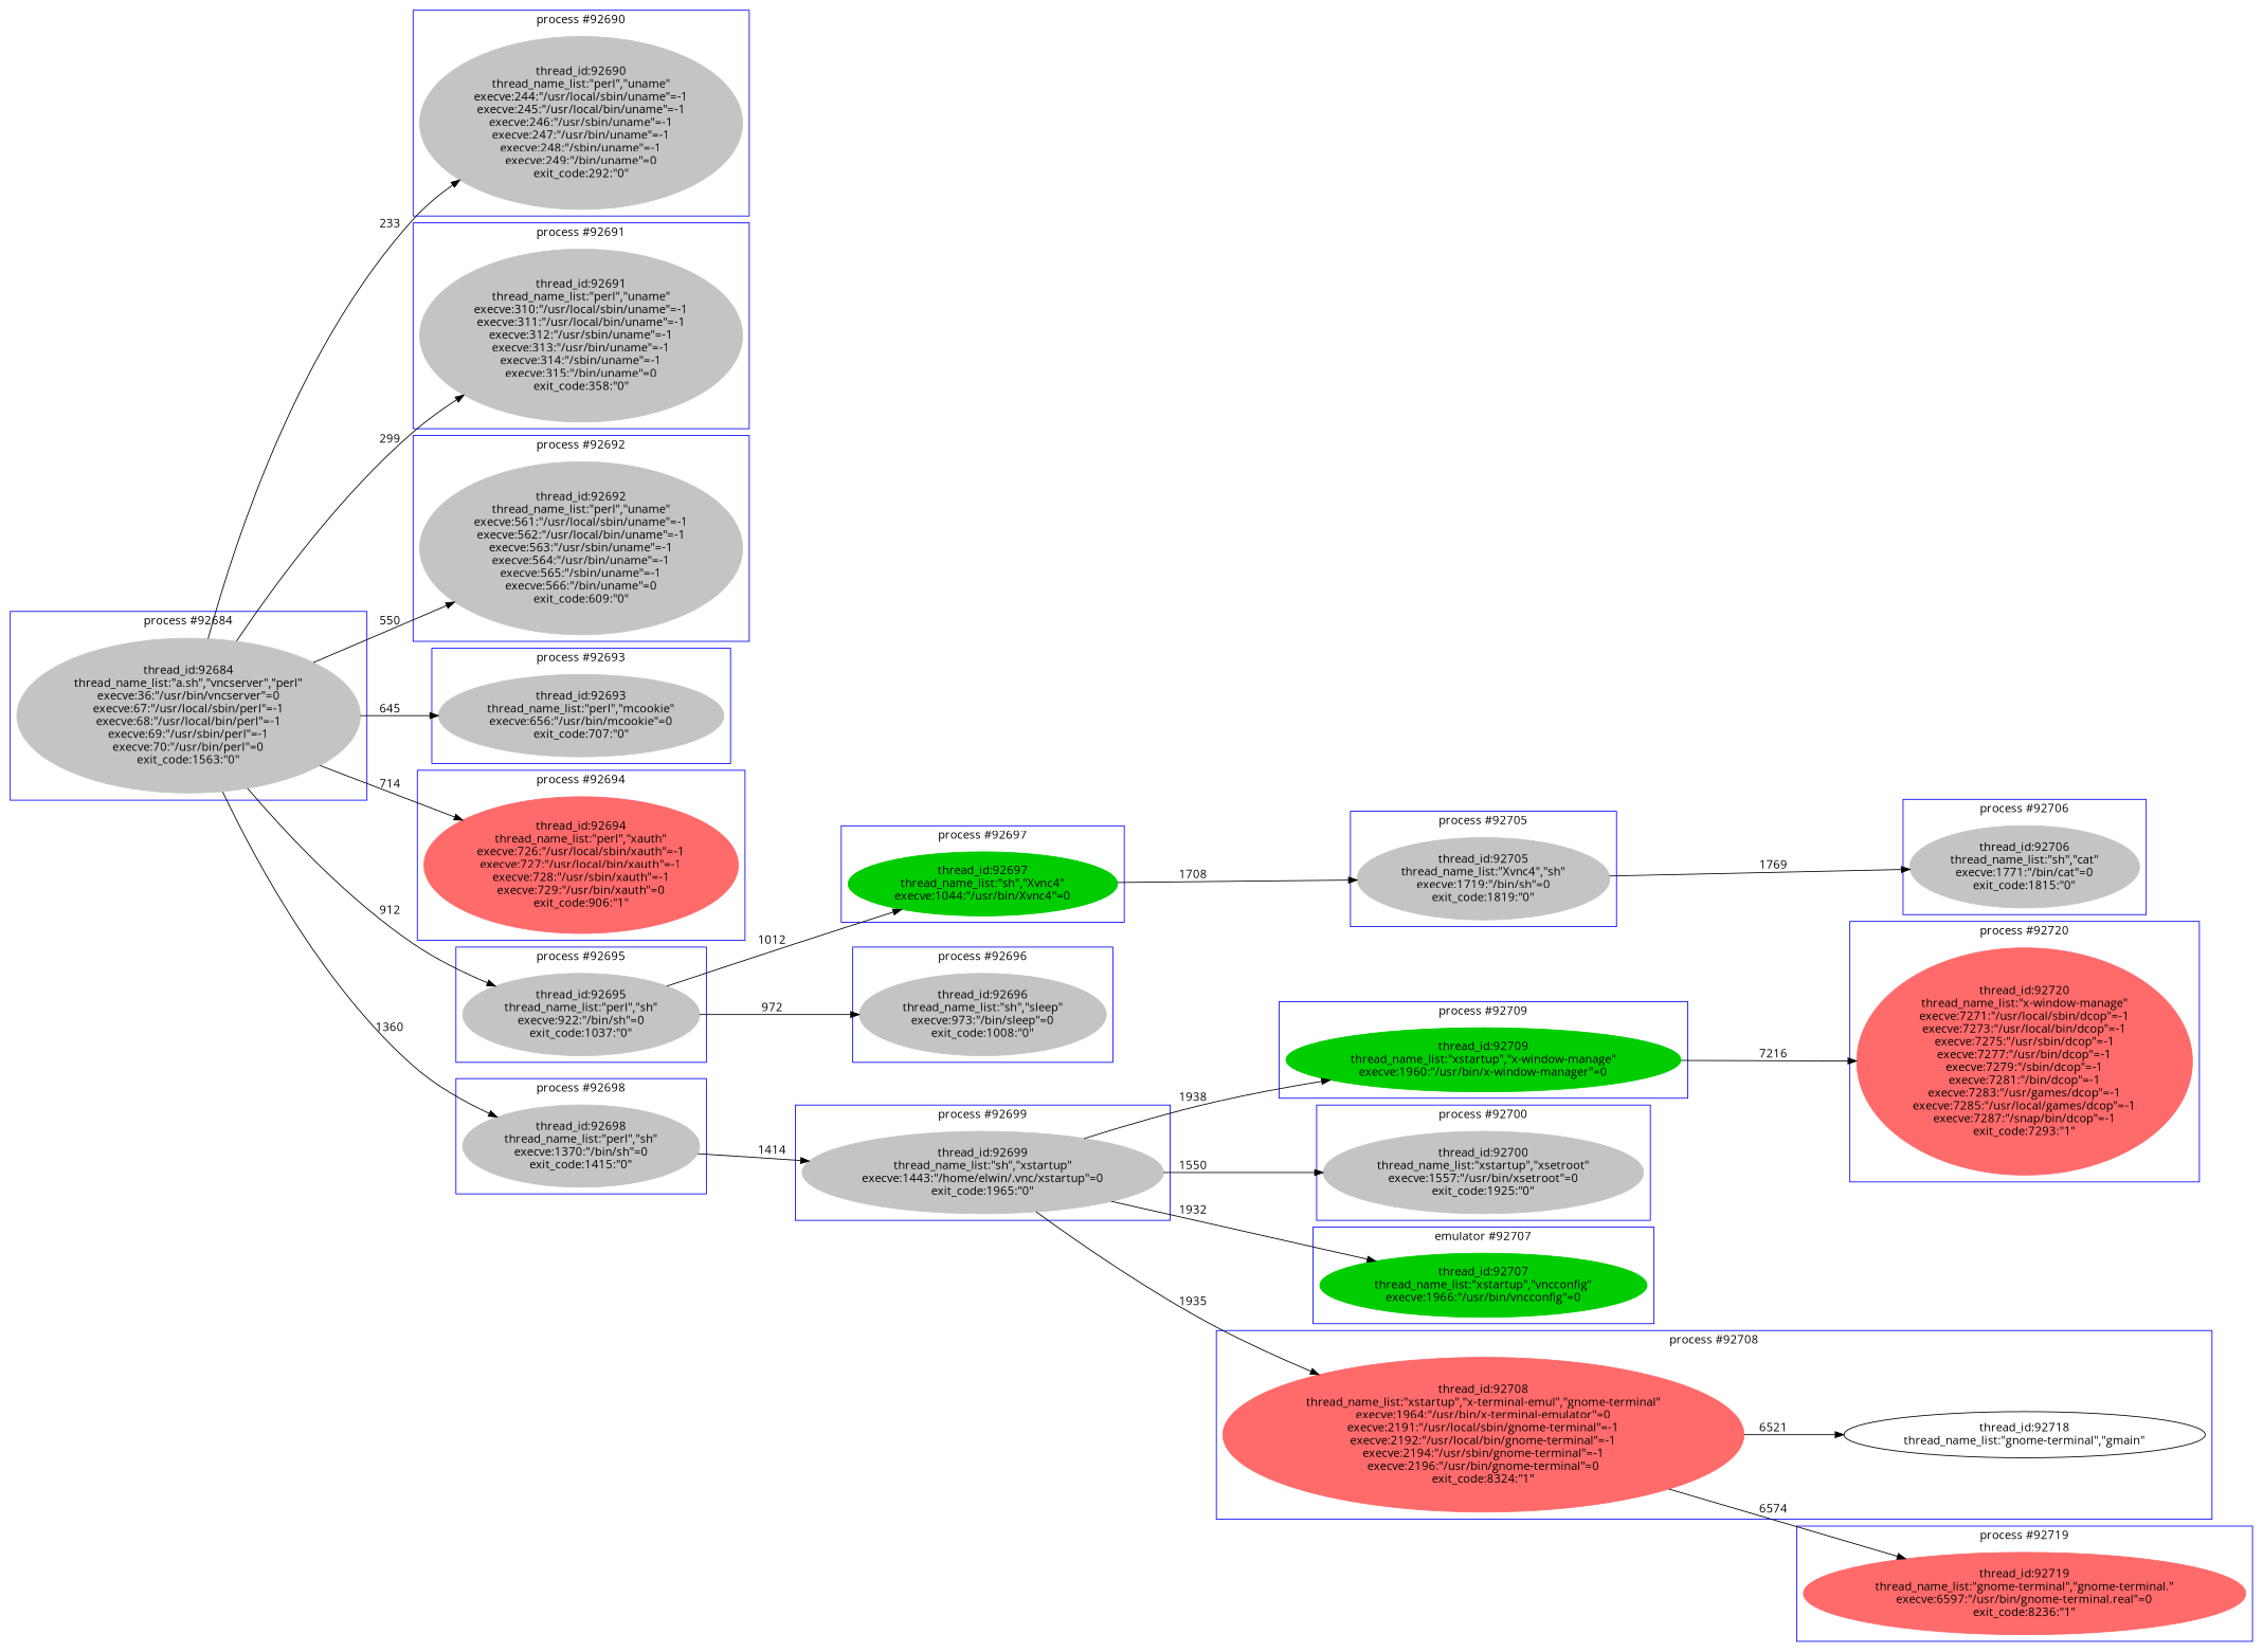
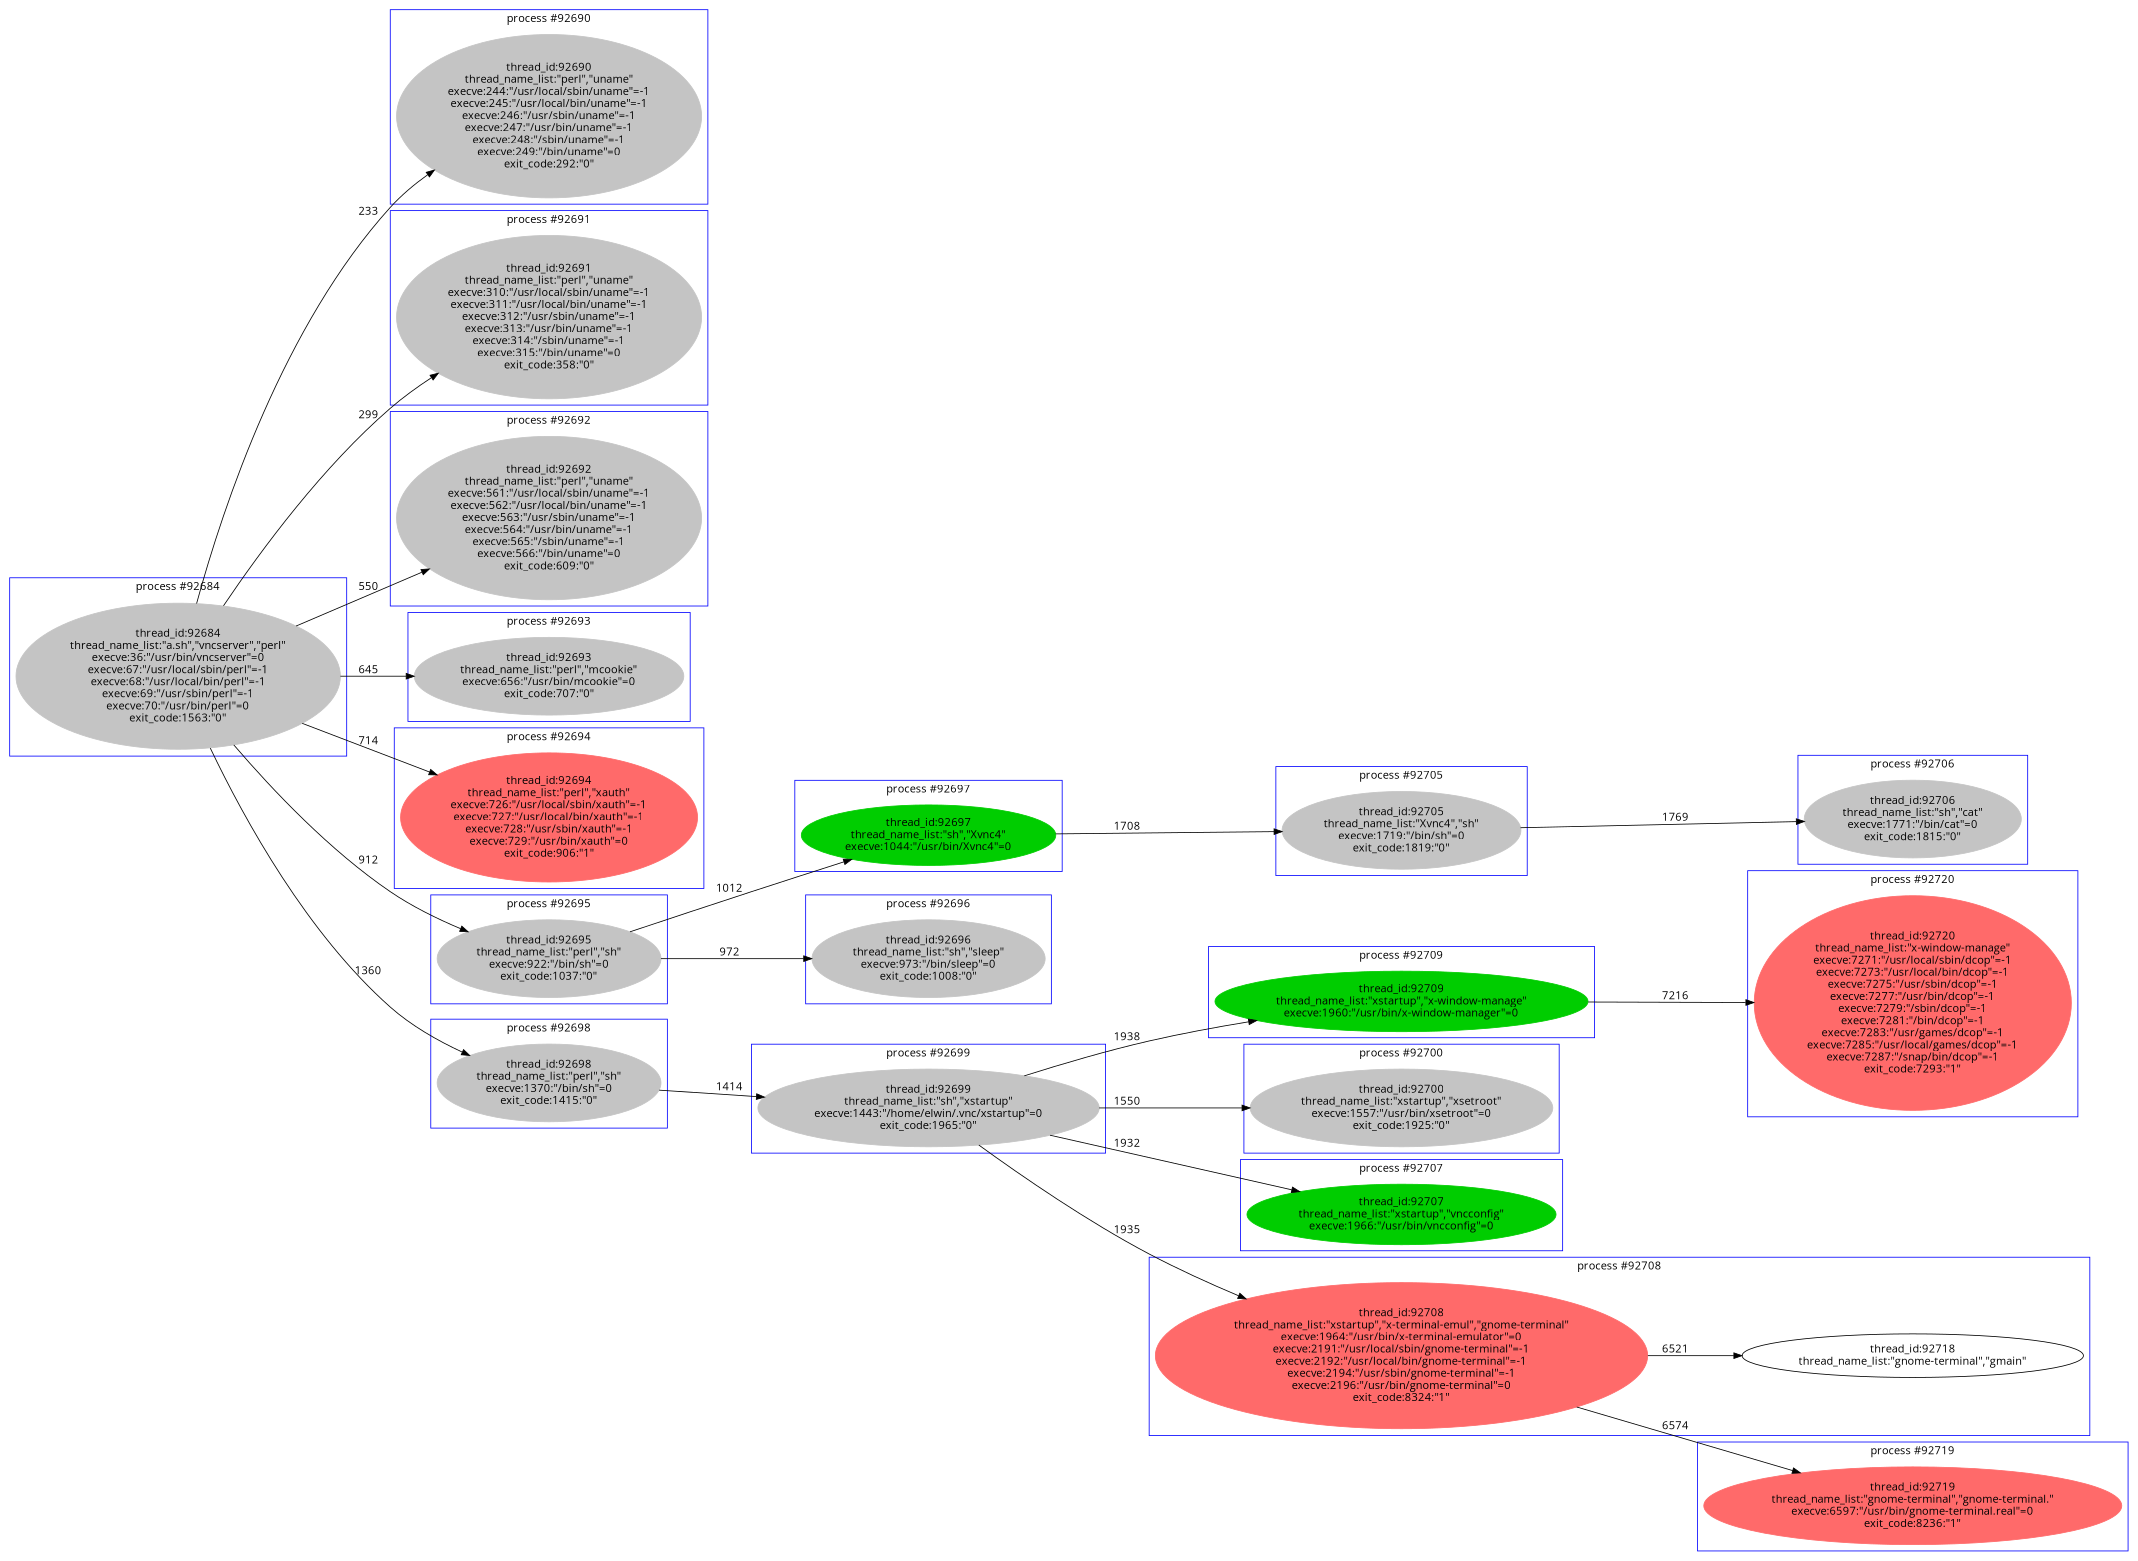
  digraph {
    rankdir=LR
    fontname="Open Sans"
    node [color=grey77 style=filled fontname="Open Sans"]
    edge [fontname="Open Sans"]
    n1 [label="thread_id:92690\nthread_name_list:\"perl\",\"uname\"\nexecve:244:\"/usr/local/sbin/uname\"=-1\nexecve:245:\"/usr/local/bin/uname\"=-1\nexecve:246:\"/usr/sbin/uname\"=-1\nexecve:247:\"/usr/bin/uname\"=-1\nexecve:248:\"/sbin/uname\"=-1\nexecve:249:\"/bin/uname\"=0\nexit_code:292:\"0\""]
    n2 [label="thread_id:92684\nthread_name_list:\"a.sh\",\"vncserver\",\"perl\"\nexecve:36:\"/usr/bin/vncserver\"=0\nexecve:67:\"/usr/local/sbin/perl\"=-1\nexecve:68:\"/usr/local/bin/perl\"=-1\nexecve:69:\"/usr/sbin/perl\"=-1\nexecve:70:\"/usr/bin/perl\"=0\nexit_code:1563:\"0\""]
    n3 [label="thread_id:92691\nthread_name_list:\"perl\",\"uname\"\nexecve:310:\"/usr/local/sbin/uname\"=-1\nexecve:311:\"/usr/local/bin/uname\"=-1\nexecve:312:\"/usr/sbin/uname\"=-1\nexecve:313:\"/usr/bin/uname\"=-1\nexecve:314:\"/sbin/uname\"=-1\nexecve:315:\"/bin/uname\"=0\nexit_code:358:\"0\""]
    n4 [label="thread_id:92692\nthread_name_list:\"perl\",\"uname\"\nexecve:561:\"/usr/local/sbin/uname\"=-1\nexecve:562:\"/usr/local/bin/uname\"=-1\nexecve:563:\"/usr/sbin/uname\"=-1\nexecve:564:\"/usr/bin/uname\"=-1\nexecve:565:\"/sbin/uname\"=-1\nexecve:566:\"/bin/uname\"=0\nexit_code:609:\"0\""]
    n5 [label="thread_id:92693\nthread_name_list:\"perl\",\"mcookie\"\nexecve:656:\"/usr/bin/mcookie\"=0\nexit_code:707:\"0\""]
    n6 [color=indianred1 label="thread_id:92694\nthread_name_list:\"perl\",\"xauth\"\nexecve:726:\"/usr/local/sbin/xauth\"=-1\nexecve:727:\"/usr/local/bin/xauth\"=-1\nexecve:728:\"/usr/sbin/xauth\"=-1\nexecve:729:\"/usr/bin/xauth\"=0\nexit_code:906:\"1\""]
    n7 [label="thread_id:92695\nthread_name_list:\"perl\",\"sh\"\nexecve:922:\"/bin/sh\"=0\nexit_code:1037:\"0\""]
    n8 [label="thread_id:92696\nthread_name_list:\"sh\",\"sleep\"\nexecve:973:\"/bin/sleep\"=0\nexit_code:1008:\"0\""]
    n9 [color=green3 label="thread_id:92697\nthread_name_list:\"sh\",\"Xvnc4\"\nexecve:1044:\"/usr/bin/Xvnc4\"=0"]
    n10 [label="thread_id:92698\nthread_name_list:\"perl\",\"sh\"\nexecve:1370:\"/bin/sh\"=0\nexit_code:1415:\"0\""]
    n11 [label="thread_id:92699\nthread_name_list:\"sh\",\"xstartup\"\nexecve:1443:\"/home/elwin/.vnc/xstartup\"=0\nexit_code:1965:\"0\""]
    n12 [label="thread_id:92700\nthread_name_list:\"xstartup\",\"xsetroot\"\nexecve:1557:\"/usr/bin/xsetroot\"=0\nexit_code:1925:\"0\""]
    n13 [label="thread_id:92705\nthread_name_list:\"Xvnc4\",\"sh\"\nexecve:1719:\"/bin/sh\"=0\nexit_code:1819:\"0\""]
    n14 [label="thread_id:92706\nthread_name_list:\"sh\",\"cat\"\nexecve:1771:\"/bin/cat\"=0\nexit_code:1815:\"0\""]
    n15 [color=green3 label="thread_id:92707\nthread_name_list:\"xstartup\",\"vncconfig\"\nexecve:1966:\"/usr/bin/vncconfig\"=0"]
    n16 [color=indianred1 label="thread_id:92708\nthread_name_list:\"xstartup\",\"x-terminal-emul\",\"gnome-terminal\"\nexecve:1964:\"/usr/bin/x-terminal-emulator\"=0\nexecve:2191:\"/usr/local/sbin/gnome-terminal\"=-1\nexecve:2192:\"/usr/local/bin/gnome-terminal\"=-1\nexecve:2194:\"/usr/sbin/gnome-terminal\"=-1\nexecve:2196:\"/usr/bin/gnome-terminal\"=0\nexit_code:8324:\"1\""]
    n17 [label="thread_id:92718\nthread_name_list:\"gnome-terminal\",\"gmain\"" color="" style=""]
    n18 [color=green3 label="thread_id:92709\nthread_name_list:\"xstartup\",\"x-window-manage\"\nexecve:1960:\"/usr/bin/x-window-manager\"=0"]
    n19 [color=indianred1 label="thread_id:92719\nthread_name_list:\"gnome-terminal\",\"gnome-terminal.\"\nexecve:6597:\"/usr/bin/gnome-terminal.real\"=0\nexit_code:8236:\"1\""]
    n20 [color=indianred1 label="thread_id:92720\nthread_name_list:\"x-window-manage\"\nexecve:7271:\"/usr/local/sbin/dcop\"=-1\nexecve:7273:\"/usr/local/bin/dcop\"=-1\nexecve:7275:\"/usr/sbin/dcop\"=-1\nexecve:7277:\"/usr/bin/dcop\"=-1\nexecve:7279:\"/sbin/dcop\"=-1\nexecve:7281:\"/bin/dcop\"=-1\nexecve:7283:\"/usr/games/dcop\"=-1\nexecve:7285:\"/usr/local/games/dcop\"=-1\nexecve:7287:\"/snap/bin/dcop\"=-1\nexit_code:7293:\"1\""]
    subgraph cluster_1 {
      color=blue
      label="process #92690"
      n1
    }
    subgraph cluster_2 {
      color=blue
      label="process #92684"
      n2
    }
    subgraph cluster_3 {
      color=blue
      label="process #92691"
      n3
    }
    subgraph cluster_4 {
      color=blue
      label="process #92692"
      n4
    }
    subgraph cluster_5 {
      color=blue
      label="process #92693"
      n5
    }
    subgraph cluster_6 {
      color=blue
      label="process #92694"
      n6
    }
    subgraph cluster_7 {
      color=blue
      label="process #92695"
      n7
    }
    subgraph cluster_8 {
      color=blue
      label="process #92696"
      n8
    }
    subgraph cluster_9 {
      color=blue
      label="process #92697"
      n9
    }
    subgraph cluster_10 {
      color=blue
      label="process #92698"
      n10
    }
    subgraph cluster_11 {
      color=blue
      label="process #92699"
      n11
    }
    subgraph cluster_12 {
      color=blue
      label="process #92700"
      n12
    }
    subgraph cluster_13 {
      color=blue
      label="process #92705"
      n13
    }
    subgraph cluster_14 {
      color=blue
      label="process #92706"
      n14
    }
    subgraph cluster_15 {
      color=blue
-     label="emulator #92707"
+     label="process #92707"
      n15
    }
    subgraph cluster_16 {
      color=blue
      label="process #92708"
      n16
      n17
    }
    subgraph cluster_17 {
      color=blue
      label="process #92709"
      n18
    }
    subgraph cluster_18 {
      color=blue
      label="process #92719"
      n19
    }
    subgraph cluster_19 {
      color=blue
      label="process #92720"
      n20
    }
    n2 -> n1 [label=233]
    n2 -> n3 [label=299]
    n2 -> n4 [label=550]
    n2 -> n5 [label=645]
    n2 -> n6 [label=714]
    n2 -> n7 [label=912]
    n2 -> n10 [label=1360]
    n7 -> n8 [label=972]
    n7 -> n9 [label=1012]
    n9 -> n13 [label=1708]
    n10 -> n11 [label=1414]
    n11 -> n12 [label=1550]
    n11 -> n15 [label=1932]
    n11 -> n16 [label=1935]
    n11 -> n18 [label=1938]
    n13 -> n14 [label=1769]
    n16 -> n17 [label=6521]
    n16 -> n19 [label=6574]
    n18 -> n20 [label=7216]
  }
